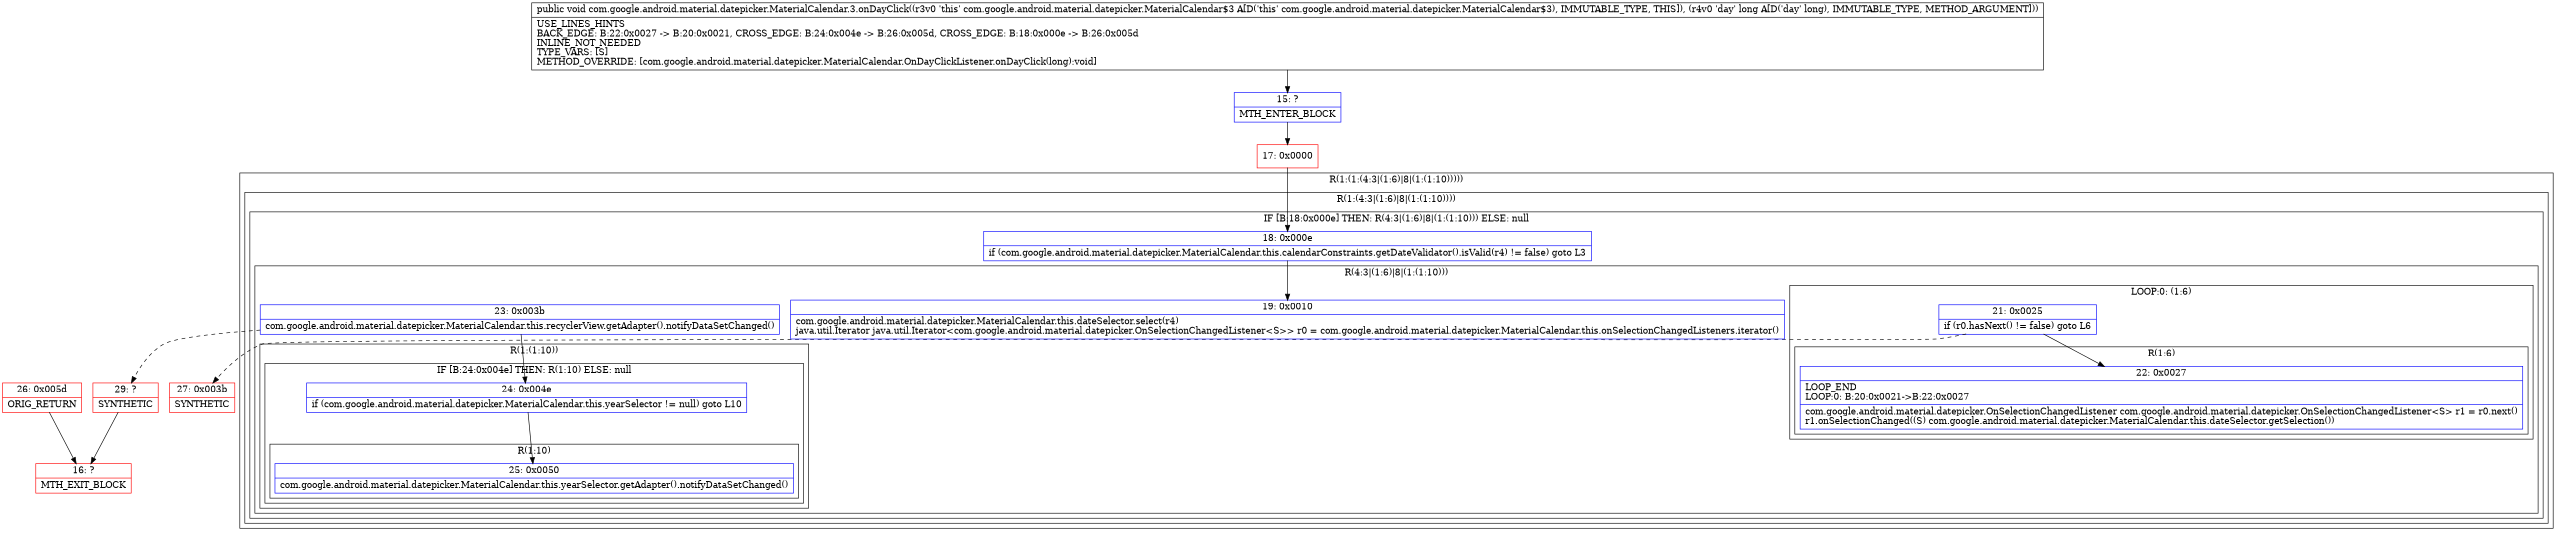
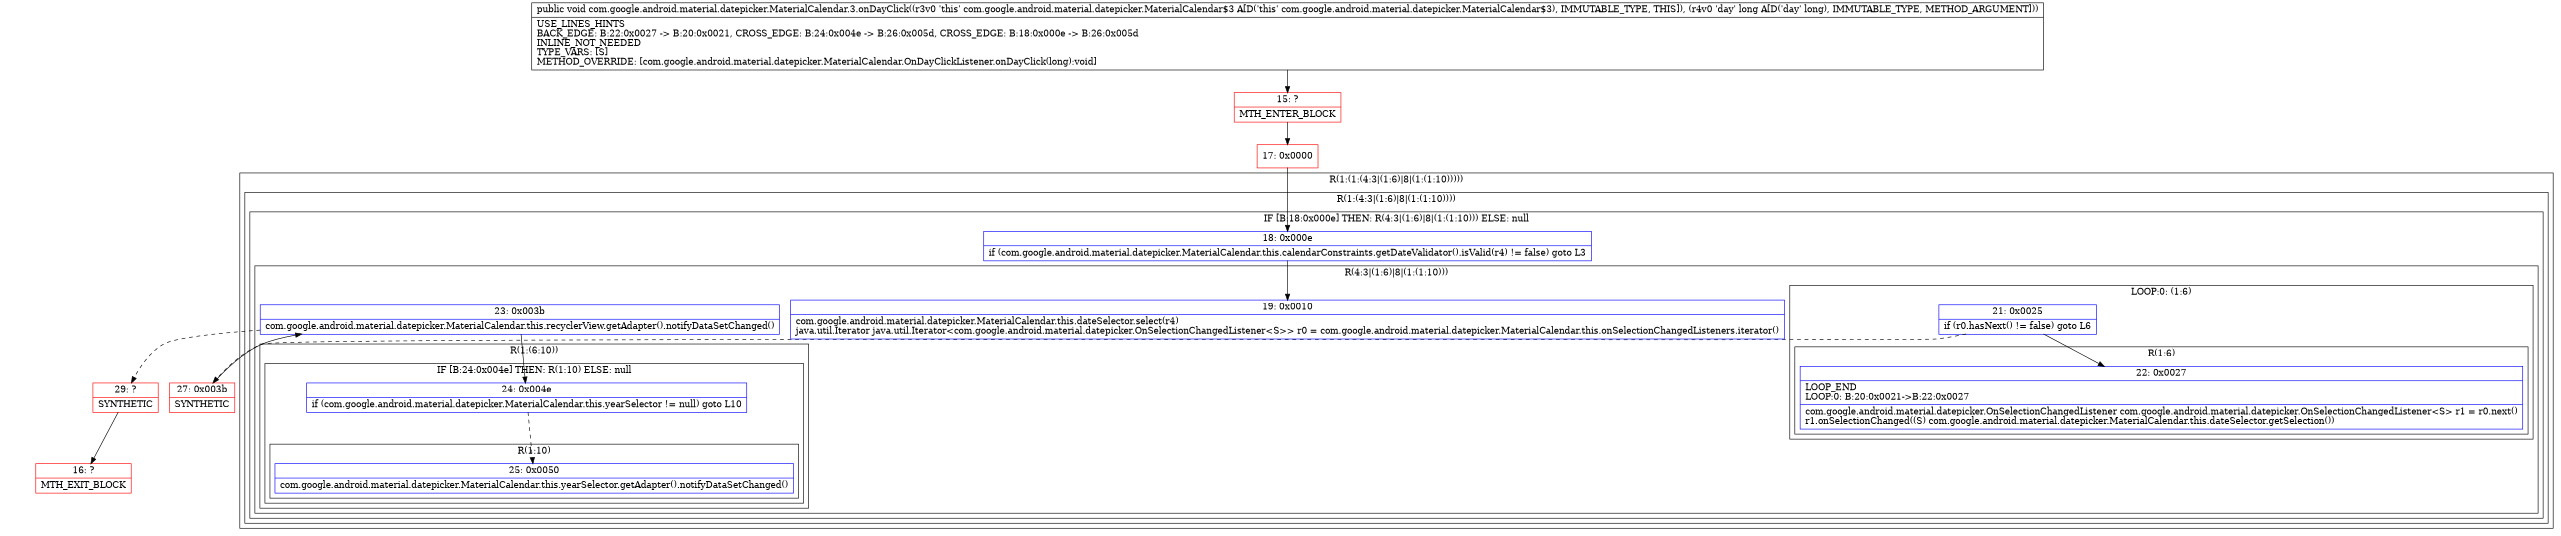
  digraph {
    node [color=blue shape=record]
    n1 [label="{22\:\ 0x0027|LOOP_END\lLOOP:0: B:20:0x0021\-\>B:22:0x0027\l|com.google.android.material.datepicker.OnSelectionChangedListener com.google.android.material.datepicker.OnSelectionChangedListener\<S\> r1 = r0.next()\lr1.onSelectionChanged((S) com.google.android.material.datepicker.MaterialCalendar.this.dateSelector.getSelection())\l}"]
    n2 [label="{21\:\ 0x0025|if (r0.hasNext() != false) goto L6\l}"]
    n3 [label="{25\:\ 0x0050|com.google.android.material.datepicker.MaterialCalendar.this.yearSelector.getAdapter().notifyDataSetChanged()\l}"]
    n4 [label="{24\:\ 0x004e|if (com.google.android.material.datepicker.MaterialCalendar.this.yearSelector != null) goto L10\l}"]
    n5 [label="{19\:\ 0x0010|com.google.android.material.datepicker.MaterialCalendar.this.dateSelector.select(r4)\ljava.util.Iterator java.util.Iterator\<com.google.android.material.datepicker.OnSelectionChangedListener\<S\>\> r0 = com.google.android.material.datepicker.MaterialCalendar.this.onSelectionChangedListeners.iterator()\l}"]
    n6 [label="{23\:\ 0x003b|com.google.android.material.datepicker.MaterialCalendar.this.recyclerView.getAdapter().notifyDataSetChanged()\l}"]
    n7 [label="{18\:\ 0x000e|if (com.google.android.material.datepicker.MaterialCalendar.this.calendarConstraints.getDateValidator().isValid(r4) != false) goto L3\l}"]
    n8 [color=red label="{27\:\ 0x003b|SYNTHETIC\l}"]
    n9 [color=red label="{29\:\ ?|SYNTHETIC\l}"]
    n10 [color=red label="{16\:\ ?|MTH_EXIT_BLOCK\l}"]
-   n11 [color=red label="{26\:\ 0x005d|ORIG_RETURN\l}"]
-   n12 [label="{15\:\ ?|MTH_ENTER_BLOCK\l}"]
+   n12 [color=red label="{15\:\ ?|MTH_ENTER_BLOCK\l}"]
    n13 [color=red label="{17\:\ 0x0000}"]
    n14 [label="{public void com.google.android.material.datepicker.MaterialCalendar.3.onDayClick((r3v0 'this' com.google.android.material.datepicker.MaterialCalendar$3 A[D('this' com.google.android.material.datepicker.MaterialCalendar$3), IMMUTABLE_TYPE, THIS]), (r4v0 'day' long A[D('day' long), IMMUTABLE_TYPE, METHOD_ARGUMENT]))  | USE_LINES_HINTS\lBACK_EDGE: B:22:0x0027 \-\> B:20:0x0021, CROSS_EDGE: B:24:0x004e \-\> B:26:0x005d, CROSS_EDGE: B:18:0x000e \-\> B:26:0x005d\lINLINE_NOT_NEEDED\lTYPE_VARS: [S]\lMETHOD_OVERRIDE: [com.google.android.material.datepicker.MaterialCalendar.OnDayClickListener.onDayClick(long):void]\l}" color=""]
    subgraph cluster_1 {
      label="R(1:(1:(4:3|(1:6)|8|(1:(1:10)))))"
      subgraph cluster_2 {
        label="R(1:(4:3|(1:6)|8|(1:(1:10))))"
        subgraph cluster_3 {
          label="IF [B:18:0x000e] THEN: R(4:3|(1:6)|8|(1:(1:10))) ELSE: null"
          n7
          subgraph cluster_4 {
            label="R(4:3|(1:6)|8|(1:(1:10)))"
            n5
            n6
            subgraph cluster_5 {
              label="LOOP:0: (1:6)"
              n2
              subgraph cluster_6 {
                label="R(1:6)"
                n1
              }
            }
            subgraph cluster_7 {
-             label="R(1:(1:10))"
+             label="R(1:(6:10))"
              subgraph cluster_8 {
                label="IF [B:24:0x004e] THEN: R(1:10) ELSE: null"
                n4
                subgraph cluster_9 {
                  label="R(1:10)"
                  n3
                }
              }
            }
          }
        }
      }
    }
    n2 -> n1
    n2 -> n8 [style=dashed]
-   n4 -> n3
+   n4 -> n3 [style=dashed]
    n6 -> n4
    n6 -> n9 [style=dashed]
    n7 -> n5
+   n8 -> n6
    n9 -> n10
-   n11 -> n10
    n12 -> n13
    n13 -> n7
    n14 -> n12
  }
